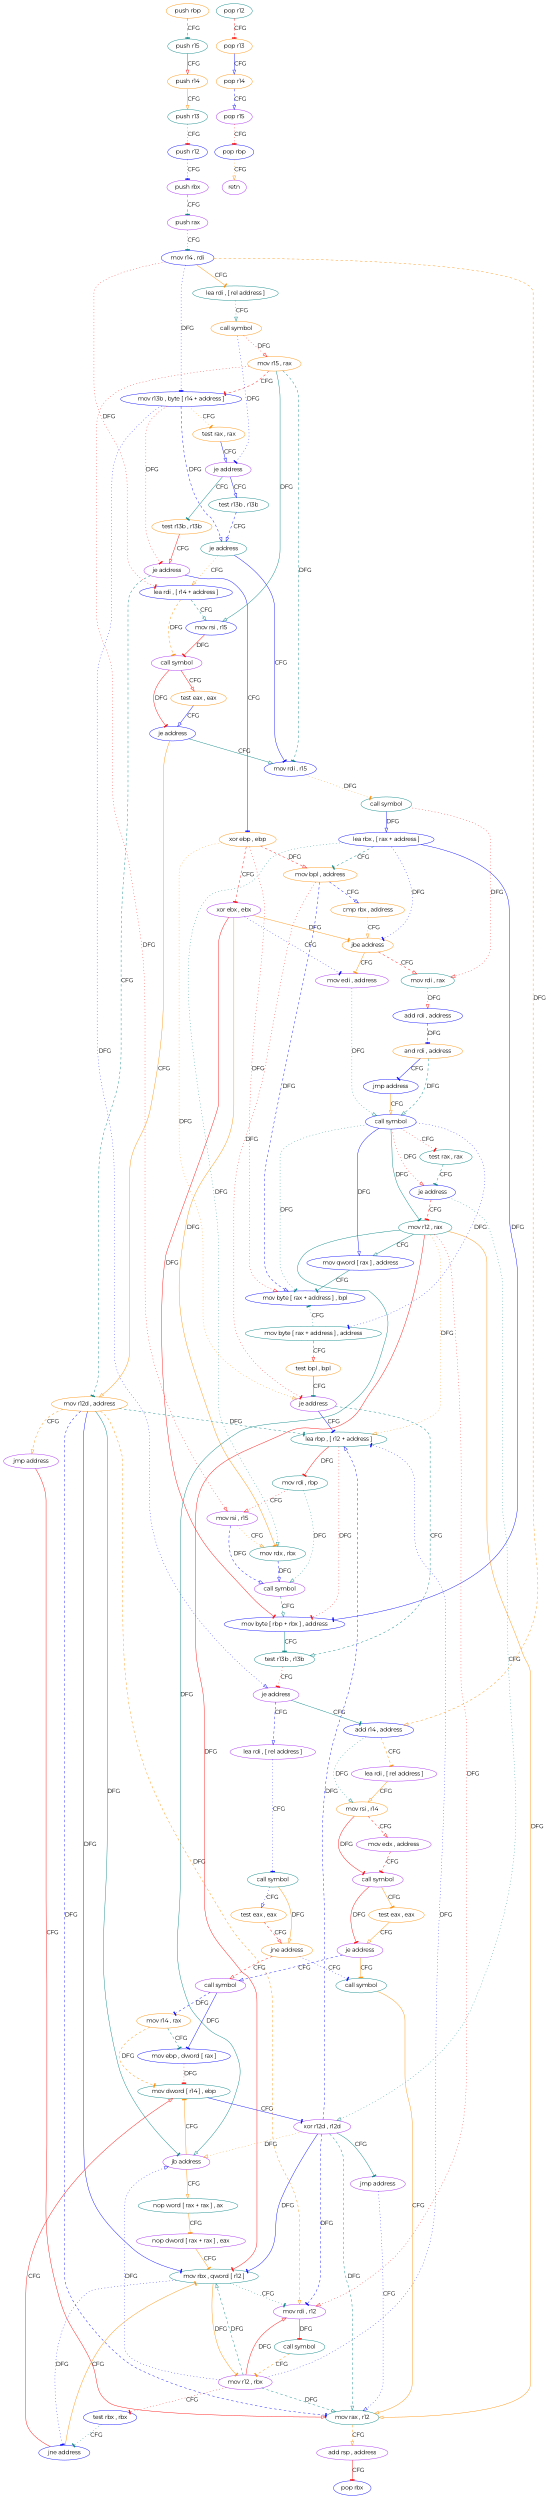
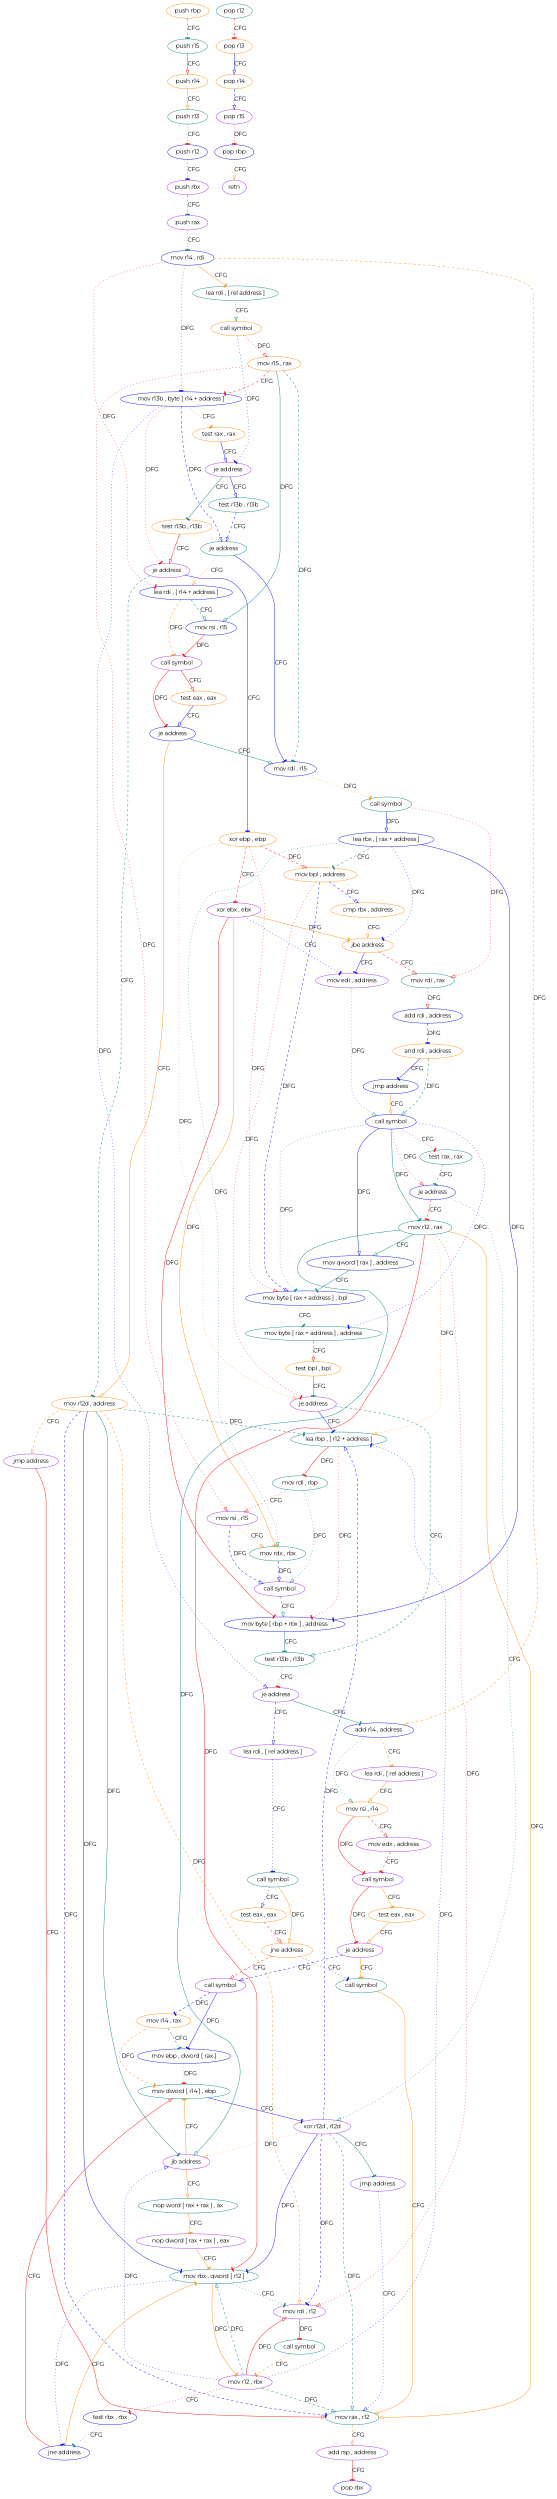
  digraph {
    fontname=Montserrat
    node [color=purple fontname=Montserrat]
    edge [arrowhead=tee color=red fontname=Montserrat style=solid]
    n1 [color=darkorange label="push rbp"]
    n2 [color=teal label="push r15"]
    n3 [color=darkorange label="push r14"]
    n4 [color=teal label="push r13"]
    n5 [color=blue label="push r12"]
    n6 [label="push rbx"]
    n7 [label="push rax"]
    n8 [color=blue label="mov r14 , rdi"]
    n9 [color=teal label="lea rdi , [ rel address ]"]
    n10 [color=blue label="mov r13b , byte [ r14 + address ]"]
    n11 [color=blue label="lea rdi , [ r14 + address ]"]
    n12 [color=blue label="add r14 , address"]
    n13 [color=darkorange label="call symbol"]
    n14 [color=darkorange label="test rax , rax"]
    n15 [label="je address"]
    n16 [color=teal label="je address"]
    n17 [label="je address"]
    n18 [color=blue label="mov rsi , r15"]
    n19 [label="call symbol"]
    n20 [label="lea rdi , [ rel address ]"]
    n21 [color=darkorange label="mov rsi , r14"]
    n22 [color=darkorange label="mov r15 , rax"]
    n23 [label="je address"]
    n24 [color=blue label="mov rdi , r15"]
    n25 [label="mov rsi , r15"]
    n26 [color=darkorange label="test r13b , r13b"]
    n27 [color=teal label="test r13b , r13b"]
    n28 [color=teal label="call symbol"]
    n29 [color=teal label="mov rdx , rbx"]
    n30 [label="call symbol"]
    n31 [color=darkorange label="mov r12d , address"]
    n32 [color=darkorange label="xor ebp , ebp"]
    n33 [label="lea rdi , [ rel address ]"]
    n34 [label="jmp address"]
    n35 [color=teal label="mov rax , r12"]
    n36 [color=teal label="lea rbp , [ r12 + address ]"]
    n37 [label="jb address"]
    n38 [color=teal label="mov rbx , qword [ r12 ]"]
    n39 [label="mov rdi , r12"]
    n40 [label="xor ebx , ebx"]
    n41 [color=darkorange label="mov bpl , address"]
    n42 [color=blue label="mov byte [ rax + address ] , bpl"]
    n43 [label="je address"]
    n44 [label="add rsp , address"]
    n45 [color=blue label="mov byte [ rbp + rbx ] , address"]
    n46 [color=teal label="mov rdi , rbp"]
    n47 [color=teal label="mov dword [ r14 ] , ebp"]
    n48 [color=teal label="nop word [ rax + rax ] , ax"]
    n49 [label="mov r12 , rbx"]
    n50 [color=blue label="jne address"]
    n51 [color=teal label="call symbol"]
    n52 [label="mov edi , address"]
    n53 [color=darkorange label="jbe address"]
    n54 [color=darkorange label="cmp rbx , address"]
    n55 [color=teal label="mov byte [ rax + address ] , address"]
    n56 [color=teal label="test r13b , r13b"]
    n57 [color=blue label="lea rbx , [ rax + address ]"]
    n58 [color=teal label="mov rdi , rax"]
    n59 [color=darkorange label="test eax , eax"]
    n60 [color=blue label="je address"]
    n61 [color=blue label="pop rbx"]
    n62 [label=retn]
    n63 [color=blue label="call symbol"]
    n64 [color=teal label="mov r12 , rax"]
    n65 [color=blue label="mov qword [ rax ] , address"]
    n66 [color=teal label="test rax , rax"]
    n67 [color=blue label="je address"]
    n68 [color=blue label="add rdi , address"]
    n69 [color=darkorange label="and rdi , address"]
    n70 [color=teal label="pop r12"]
    n71 [color=darkorange label="pop r13"]
    n72 [color=darkorange label="pop r14"]
    n73 [label="pop r15"]
    n74 [color=blue label="pop rbp"]
    n75 [label="xor r12d , r12d"]
    n76 [label="jmp address"]
    n77 [color=darkorange label="test bpl , bpl"]
    n78 [color=blue label="jmp address"]
    n79 [color=teal label="call symbol"]
    n80 [color=darkorange label="test eax , eax"]
    n81 [color=darkorange label="jne address"]
    n82 [label="mov edx , address"]
    n83 [label="call symbol"]
    n84 [label="call symbol"]
    n85 [color=teal label="call symbol"]
    n86 [color=darkorange label="mov r14 , rax"]
    n87 [color=blue label="mov ebp , dword [ rax ]"]
    n88 [color=darkorange label="test eax , eax"]
    n89 [label="je address"]
    n90 [label="nop dword [ rax + rax ] , eax"]
    n91 [color=blue label="test rbx , rbx"]
    n1 -> n2 [color=teal label=CFG style=dashed]
    n2 -> n3 [arrowhead=onormal label=CFG]
    n3 -> n4 [arrowhead=onormal color=darkorange label=CFG]
    n4 -> n5 [label=CFG style=dotted]
    n5 -> n6 [color=blue label=CFG style=dotted]
    n6 -> n7 [color=teal label=CFG style=dashed]
    n7 -> n8 [color=teal label=CFG style=dotted]
    n8 -> n9 [color=darkorange label=CFG]
    n8 -> n10 [color=blue label=DFG style=dotted]
    n8 -> n11 [label=DFG style=dotted]
    n8 -> n12 [arrowhead=onormal color=darkorange label=DFG style=dashed]
    n9 -> n13 [arrowhead=onormal color=teal label=CFG style=dotted]
    n10 -> n14 [color=darkorange label=CFG style=dotted]
    n10 -> n15 [label=DFG style=dotted]
    n10 -> n16 [arrowhead=onormal color=blue label=DFG style=dashed]
    n10 -> n17 [arrowhead=onormal color=blue label=DFG style=dotted]
    n11 -> n18 [arrowhead=onormal color=teal label=CFG style=dashed]
    n11 -> n19 [color=darkorange label=DFG style=dashed]
    n12 -> n20 [color=darkorange label=CFG style=dashed]
    n12 -> n21 [arrowhead=onormal color=teal label=DFG style=dotted]
    n13 -> n22 [arrowhead=onormal label=DFG style=dotted]
    n13 -> n23 [color=blue label=DFG style=dotted]
    n14 -> n23 [arrowhead=onormal color=blue label=CFG]
    n15 -> n31 [color=teal label=CFG style=dashed]
    n15 -> n32 [color=blue label=CFG]
    n16 -> n11 [arrowhead=onormal color=darkorange label=CFG style=dotted]
    n16 -> n24 [color=blue label=CFG]
    n17 -> n12 [color=teal label=CFG]
    n17 -> n33 [arrowhead=onormal color=blue label=CFG style=dashed]
    n18 -> n19 [label=DFG]
    n19 -> n59 [arrowhead=onormal label=CFG]
    n19 -> n60 [label=DFG]
    n20 -> n21 [arrowhead=onormal color=darkorange label=CFG]
    n21 -> n82 [arrowhead=onormal label=CFG style=dashed]
    n21 -> n83 [label=DFG]
    n22 -> n10 [label=CFG style=dashed]
    n22 -> n18 [arrowhead=onormal color=teal label=DFG]
    n22 -> n24 [color=teal label=DFG style=dashed]
    n22 -> n25 [arrowhead=onormal label=DFG style=dotted]
    n23 -> n26 [color=teal label=CFG]
    n23 -> n27 [arrowhead=onormal color=blue label=CFG]
    n24 -> n28 [color=darkorange label=DFG style=dotted]
    n25 -> n29 [arrowhead=onormal color=darkorange label=CFG style=dotted]
    n25 -> n30 [arrowhead=onormal color=blue label=DFG style=dashed]
    n26 -> n15 [arrowhead=onormal label=CFG]
    n27 -> n16 [arrowhead=onormal color=blue label=CFG style=dashed]
    n28 -> n57 [arrowhead=onormal color=blue label=DFG]
    n28 -> n58 [arrowhead=onormal label=DFG style=dotted]
    n29 -> n30 [arrowhead=onormal color=blue label=DFG style=dashed]
    n30 -> n45 [arrowhead=onormal color=teal label=CFG style=dashed]
    n31 -> n34 [arrowhead=onormal color=darkorange label=CFG style=dashed]
    n31 -> n35 [color=blue label=DFG style=dashed]
    n31 -> n36 [color=teal label=DFG style=dashed]
    n31 -> n37 [color=teal label=DFG]
    n31 -> n38 [color=blue label=DFG]
    n31 -> n39 [arrowhead=onormal color=darkorange label=DFG style=dashed]
    n32 -> n40 [label=CFG style=dashed]
    n32 -> n41 [arrowhead=onormal label=DFG style=dashed]
    n32 -> n42 [arrowhead=onormal label=DFG style=dotted]
    n32 -> n43 [arrowhead=onormal color=darkorange label=DFG style=dotted]
    n33 -> n79 [color=blue label=CFG style=dotted]
    n34 -> n35 [arrowhead=onormal label=CFG]
    n35 -> n44 [arrowhead=onormal color=darkorange label=CFG style=dashed]
    n36 -> n45 [label=DFG style=dotted]
    n36 -> n46 [label=DFG]
    n37 -> n47 [color=darkorange label=CFG]
    n37 -> n48 [arrowhead=onormal color=darkorange label=CFG]
    n38 -> n39 [color=teal label=CFG style=dotted]
    n38 -> n49 [color=darkorange label=DFG]
    n38 -> n50 [color=blue label=DFG style=dotted]
    n39 -> n51 [label=DFG]
    n40 -> n29 [color=darkorange label=DFG]
    n40 -> n45 [label=DFG]
    n40 -> n52 [color=blue label=CFG style=dotted]
    n40 -> n53 [color=darkorange label=DFG]
    n41 -> n42 [arrowhead=onormal color=blue label=DFG style=dashed]
    n41 -> n43 [label=DFG style=dotted]
    n41 -> n54 [arrowhead=onormal color=blue label=CFG style=dashed]
-   n55 -> n42 [color=teal label=CFG style=dotted]
+   n42 -> n55 [color=teal label=CFG style=dotted]
    n43 -> n36 [color=blue label=CFG]
    n43 -> n56 [arrowhead=onormal color=teal label=CFG style=dashed]
    n44 -> n61 [label=CFG]
    n45 -> n56 [color=teal label=CFG]
    n46 -> n25 [arrowhead=onormal label=CFG style=dotted]
    n46 -> n30 [arrowhead=onormal color=teal label=DFG style=dotted]
    n47 -> n75 [color=blue label=CFG]
    n48 -> n90 [color=darkorange label=CFG]
    n49 -> n35 [arrowhead=onormal color=teal label=DFG style=dashed]
    n49 -> n36 [color=blue label=DFG style=dotted]
    n49 -> n37 [arrowhead=onormal color=blue label=DFG style=dotted]
    n49 -> n38 [arrowhead=onormal color=teal label=DFG style=dashed]
    n49 -> n39 [arrowhead=onormal label=DFG]
    n49 -> n91 [label=CFG style=dotted]
    n50 -> n38 [color=darkorange label=CFG]
    n50 -> n47 [arrowhead=onormal label=CFG]
    n51 -> n49 [color=darkorange label=CFG style=dashed]
    n52 -> n63 [arrowhead=onormal color=teal label=DFG style=dotted]
-   n53 -> n52 [color=darkorange label=CFG]
+   n53 -> n52 [color=blue label=CFG]
    n53 -> n58 [arrowhead=onormal label=CFG style=dashed]
    n54 -> n53 [arrowhead=onormal color=darkorange label=CFG style=dotted]
    n55 -> n77 [arrowhead=onormal label=CFG style=dashed]
    n56 -> n17 [label=CFG style=dotted]
    n57 -> n29 [arrowhead=onormal color=teal label=DFG style=dotted]
    n57 -> n41 [color=teal label=CFG style=dashed]
    n57 -> n45 [color=blue label=DFG]
    n57 -> n53 [color=blue label=DFG style=dotted]
    n58 -> n68 [arrowhead=onormal label=DFG style=dotted]
    n59 -> n60 [arrowhead=onormal color=blue label=CFG]
    n60 -> n24 [arrowhead=onormal color=teal label=CFG]
    n60 -> n31 [arrowhead=onormal color=darkorange label=CFG]
    n63 -> n42 [color=teal label=DFG style=dotted]
    n63 -> n55 [color=blue label=DFG style=dotted]
    n63 -> n64 [color=teal label=DFG]
    n63 -> n65 [arrowhead=onormal color=blue label=DFG]
    n63 -> n66 [label=CFG style=dotted]
    n63 -> n67 [arrowhead=onormal label=DFG style=dotted]
    n64 -> n35 [arrowhead=onormal color=darkorange label=DFG]
    n64 -> n36 [arrowhead=onormal color=darkorange label=DFG style=dotted]
    n64 -> n37 [arrowhead=onormal color=teal label=DFG]
    n64 -> n38 [label=DFG]
    n64 -> n39 [arrowhead=onormal label=DFG style=dotted]
    n64 -> n65 [arrowhead=onormal color=teal label=CFG]
    n65 -> n42 [color=teal label=CFG]
    n66 -> n67 [color=teal label=CFG style=dashed]
    n67 -> n64 [label=CFG style=dashed]
    n67 -> n75 [arrowhead=onormal color=teal label=CFG style=dotted]
    n68 -> n69 [color=blue label=DFG style=dashed]
    n69 -> n63 [arrowhead=onormal color=teal label=DFG style=dashed]
    n69 -> n78 [color=blue label=CFG]
    n70 -> n71 [label=CFG style=dashed]
    n71 -> n72 [arrowhead=onormal color=blue label=CFG]
    n72 -> n73 [arrowhead=onormal color=blue label=CFG style=dashed]
-   n73 -> n74 [label=CFG style=dotted]
+   n73 -> n74 [label=DFG style=dotted]
    n74 -> n62 [arrowhead=onormal color=darkorange label=CFG style=dotted]
    n75 -> n35 [arrowhead=onormal color=teal label=DFG style=dashed]
    n75 -> n36 [arrowhead=onormal color=blue label=DFG style=dashed]
    n75 -> n37 [arrowhead=onormal color=darkorange label=DFG style=dotted]
    n75 -> n38 [color=blue label=DFG]
    n75 -> n39 [color=blue label=DFG style=dashed]
    n75 -> n76 [color=teal label=CFG]
    n76 -> n35 [arrowhead=onormal color=blue label=CFG style=dotted]
    n77 -> n43 [color=teal label=CFG]
    n78 -> n63 [arrowhead=onormal color=darkorange label=CFG]
    n79 -> n80 [arrowhead=onormal color=blue label=CFG style=dotted]
    n79 -> n81 [arrowhead=onormal color=darkorange label=DFG]
    n80 -> n81 [arrowhead=onormal label=CFG style=dashed]
    n81 -> n84 [arrowhead=onormal label=CFG style=dashed]
    n81 -> n85 [color=blue label=CFG style=dotted]
    n82 -> n83 [label=CFG style=dashed]
    n83 -> n88 [color=darkorange label=CFG]
    n83 -> n89 [label=DFG]
    n84 -> n86 [color=blue label=DFG style=dashed]
    n84 -> n87 [color=blue label=DFG]
    n85 -> n35 [arrowhead=onormal color=darkorange label=CFG]
    n86 -> n47 [color=darkorange label=DFG style=dashed]
    n86 -> n87 [color=teal label=CFG style=dashed]
    n87 -> n47 [label=DFG style=dotted]
    n88 -> n89 [arrowhead=onormal color=darkorange label=CFG]
    n89 -> n84 [arrowhead=onormal color=blue label=CFG style=dashed]
    n89 -> n85 [color=darkorange label=CFG]
    n90 -> n38 [color=darkorange label=CFG]
    n91 -> n50 [color=teal label=CFG style=dotted]
  }
